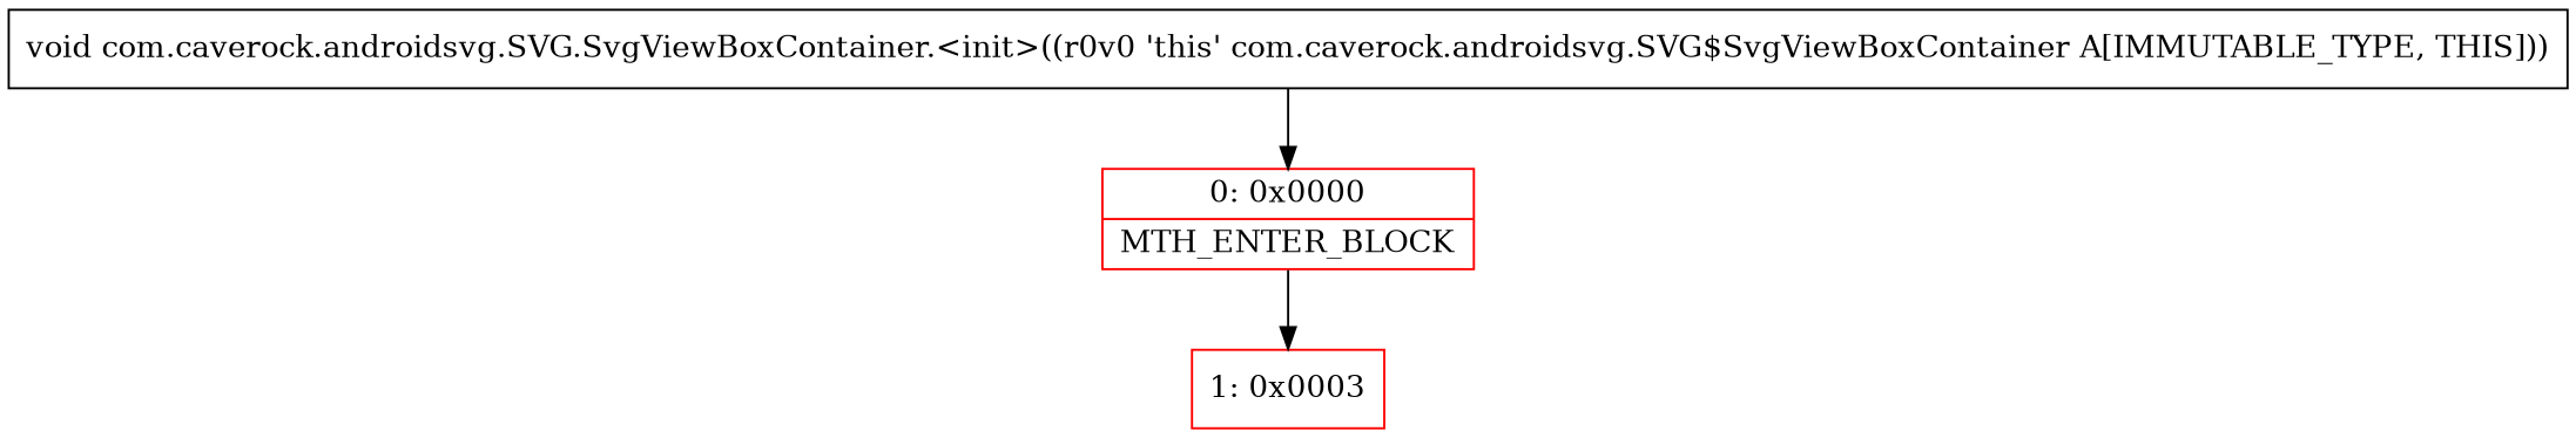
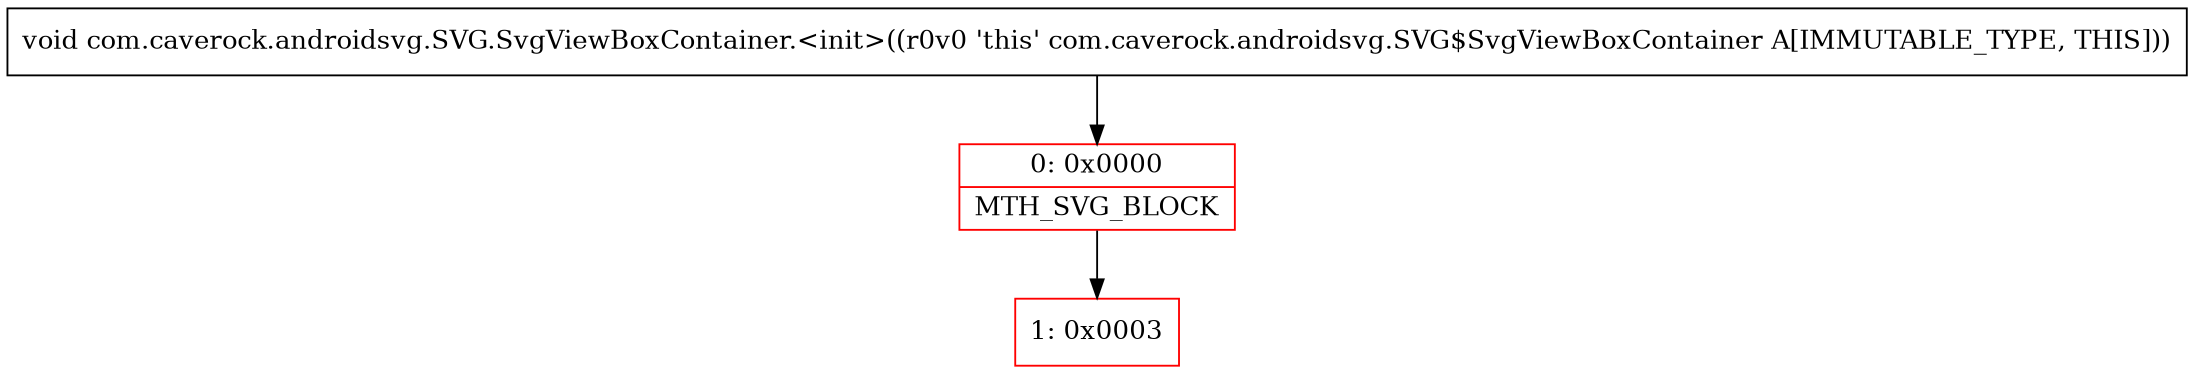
  digraph {
    node [color=red shape=record]
-   n1 [label="{0\:\ 0x0000|MTH_ENTER_BLOCK\l}"]
+   n1 [label="{0\:\ 0x0000|MTH_SVG_BLOCK\l}"]
    n2 [label="{1\:\ 0x0003}"]
    n3 [label="{void com.caverock.androidsvg.SVG.SvgViewBoxContainer.\<init\>((r0v0 'this' com.caverock.androidsvg.SVG$SvgViewBoxContainer A[IMMUTABLE_TYPE, THIS])) }" color=""]
    subgraph cluster_1 {
      label="R(0)"
    }
    n1 -> n2
    n3 -> n1
  }
